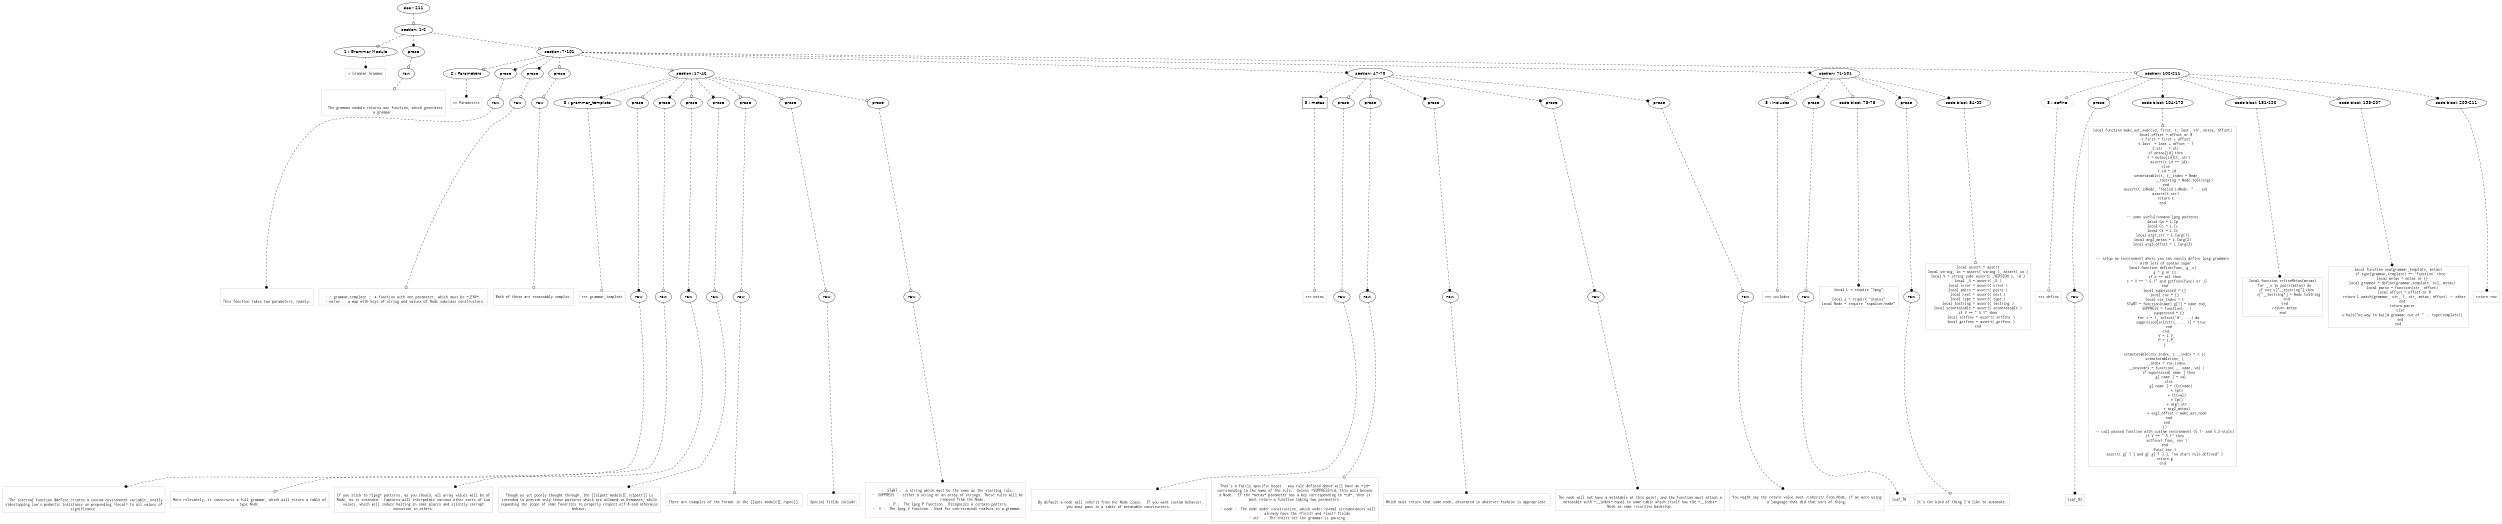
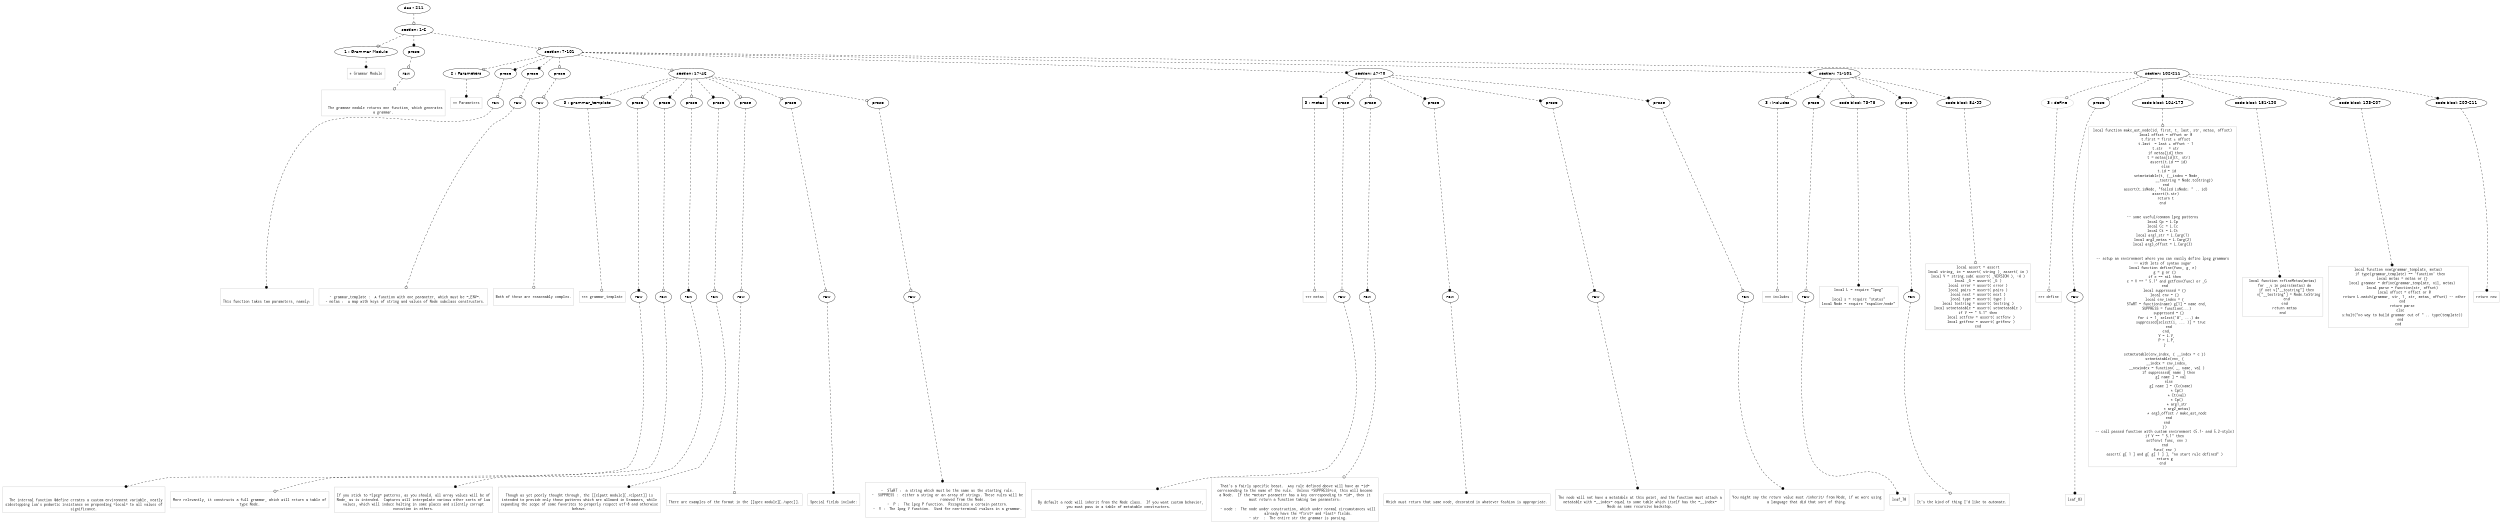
  digraph {
    node [fontname=Helvetica]
    edge [arrowhead=odot style=dashed]
    n1 [label="section: 1-6"]
    n2 [label="1 : Grammar Module"]
    n3 [label=prose]
    n4 [label="section: 7-101"]
    n5 [label=raw]
    n6 [label="2 : Parameters"]
    n7 [label=prose]
    n8 [label=prose]
    n9 [label=prose]
    n10 [label="section: 17-46"]
    n11 [label="section: 47-70"]
    n12 [label="section: 71-101"]
    n13 [label="section: 102-211"]
    n14 [label=raw]
    n15 [label=raw]
    n16 [label=raw]
    n17 [label="3 : grammar_template"]
    n18 [label=prose]
    n19 [label=prose]
    n20 [label=prose]
    n21 [label=prose]
    n22 [label=prose]
    n23 [label=prose]
    n24 [label=prose]
    n25 [label=raw]
    n26 [label=raw]
    n27 [label=raw]
    n28 [label=raw]
    n29 [label=raw]
    n30 [label=raw]
    n31 [label=raw]
    n32 [label="3 : metas" shape=box]
    n33 [label=prose]
    n34 [label=prose]
    n35 [label=prose]
    n36 [label=prose]
    n37 [label=prose]
    n38 [label=raw]
    n39 [label=raw]
    n40 [label=raw]
    n41 [label=raw]
    n42 [label=raw]
    n43 [label="3 : includes"]
    n44 [label=prose]
    n45 [label="code block 73-78"]
    n46 [label=prose]
    n47 [label="code block 84-99"]
    n48 [label=raw]
    n49 [label=raw]
    n50 [label=raw]
    n51 [color=Gray label="3 : define"]
    n52 [label=prose]
    n53 [label="code block 104-179"]
    n54 [label="code block 181-190"]
    n55 [label="code block 193-207"]
    n56 [label="code block 209-211"]
-   n57 [color=Gray fontname=Inconsolata label="* Grammar Grammar" shape=rectangle]
+   n57 [color=Gray fontname=Inconsolata label="* Grammar Module" shape=rectangle]
    n58 [color=Gray fontname=Inconsolata label="\n\n\n  The grammar module returns one function, which generates\na grammar.\n" shape=rectangle]
    n59 [color=Gray fontname=Inconsolata label="** Parameters" shape=rectangle]
    n60 [color=Gray fontname=Inconsolata label="\n\nThis function takes two parameters, namely:\n" shape=rectangle]
    n61 [color=Gray fontname=Inconsolata label="\n  - grammar_template :  A function with one parameter, which must be =_ENV=.\n  - metas :  A map with keys of string and values of Node subclass constructors.\n" shape=rectangle]
    n62 [color=Gray fontname=Inconsolata label="\nBoth of these are reasonably complex.\n\n" shape=rectangle]
    n63 [color=Gray fontname=Inconsolata label="*** grammar_template" shape=rectangle]
    n64 [color=Gray fontname=Inconsolata label="\n\n  The internal function @define creates a custom environment variable, neatly\nsidestepping lua's pedantic insistance on prepending =local= to all values of\nsignificance.\n" shape=rectangle]
    n65 [color=Gray fontname=Inconsolata label="\nMore relevantly, it constructs a full grammar, which will return a table of\ntype Node.\n" shape=rectangle]
    n66 [color=Gray fontname=Inconsolata label="\nIf you stick to =lpeg= patterns, as you should, all array values will be of\nNode, as is intended.  Captures will interpolate various other sorts of Lua\nvalues, which will induce halting in some places and silently corrupt\nexecution in others.\n" shape=rectangle]
    n67 [color=Gray fontname=Inconsolata label="\nThough as yet poorly thought through, the [[elpatt module][./elpatt]] is\nintended to provide only those patterns which are allowed in Grammars, while\nexpanding the scope of some favorites to properly respect utf-8 and otherwise\nbehave.\n" shape=rectangle]
    n68 [color=Gray fontname=Inconsolata label="\nThere are examples of the format in the [[spec module][./spec]].\n" shape=rectangle]
    n69 [color=Gray fontname=Inconsolata label="\nSpecial fields include:\n" shape=rectangle]
    n70 [color=Gray fontname=Inconsolata label="\n  -  START :  a string which must be the same as the starting rule.\n  -  SUPPRESS :  either a string or an array of strings. These rules will be\n                 removed from the Node.\n  -  P :  The lpeg P function.  Recognizes a certain pattern.\n  -  V :  The lpeg V function.  Used for non-terminal rvalues in a grammar.\n\n" shape=rectangle]
    n71 [color=Gray fontname=Inconsolata label="*** metas" shape=rectangle]
    n72 [color=Gray fontname=Inconsolata label="\n\n  By default a node will inherit from the Node class.  If you want custom behavior,\nyou must pass in a table of metatable constructors.\n" shape=rectangle]
    n73 [color=Gray fontname=Inconsolata label="\nThat's a fairly specific beast.  Any rule defined above will have an =id=\ncorresonding to the name of the rule.  Unless =SUPPRESS=ed, this will become\na Node.  If the =metas= parameter has a key corresponding to =id=, then it\nmust return a function taking two parameters:\n\n   - node :  The node under construction, which under normal circumstances will\n             already have the =first= and =last= fields.\n   - str  :  The entire str the grammar is parsing.\n" shape=rectangle]
    n74 [color=Gray fontname=Inconsolata label="\nWhich must return that same node, decorated in whatever fashion is appropriate.\n" shape=rectangle]
    n75 [color=Gray fontname=Inconsolata label="\nThe node will not have a metatable at this point, and the function must attach a\nmetatable with =__index= equal to some table which itself has the =__index=\nNode as some recursive backstop.\n" shape=rectangle]
    n76 [color=Gray fontname=Inconsolata label="\nYou might say the return value must /inherit/ from Node, if we were using\na language that did that sort of thing.\n\n" shape=rectangle]
    n77 [color=Gray fontname=Inconsolata label="*** includes" shape=rectangle]
    n78 [color=Gray fontname=Inconsolata label="local L = require \"lpeg\"\n\nlocal s = require \"status\"\nlocal Node = require \"espalier/node\"" shape=rectangle]
    n79 [color=Gray fontname=Inconsolata label="local assert = assert\nlocal string, io = assert( string ), assert( io )\nlocal V = string.sub( assert( _VERSION ), -4 )\nlocal _G = assert( _G )\nlocal error = assert( error )\nlocal pairs = assert( pairs )\nlocal next = assert( next )\nlocal type = assert( type )\nlocal tostring = assert( tostring )\nlocal setmetatable = assert( setmetatable )\nif V == \" 5.1\" then\n   local setfenv = assert( setfenv )\n   local getfenv = assert( getfenv )\nend" shape=rectangle]
    leaf_70 [color=Gray fontname=Inconsolata shape=rectangle]
    n81 [color=Gray fontname=Inconsolata label="\nIt's the kind of thing I'd like to automate.\n" shape=rectangle]
    n82 [color=Gray fontname=Inconsolata label="*** define" shape=rectangle]
    n83 [color=Gray fontname=Inconsolata label="local function make_ast_node(id, first, t, last, str, metas, offset)\n   local offset = offset or 0\n   t.first = first + offset\n   t.last  = last + offset - 1\n   t.str   = str\n   if metas[id] then\n      t = metas[id](t, str)\n      assert(t.id == id)\n   else\n    t.id = id\n    setmetatable(t, {__index = Node,\n                     __tostring = Node.toString})\n   end\n   assert(t.isNode, \"failed isNode: \" .. id)\n   assert(t.str)\n   return t\nend\n\n\n-- some useful/common lpeg patterns\nlocal Cp = L.Cp\nlocal Cc = L.Cc\nlocal Ct = L.Ct\nlocal arg1_str = L.Carg(1)\nlocal arg2_metas = L.Carg(2)\nlocal arg3_offset = L.Carg(3)\n\n\n-- setup an environment where you can easily define lpeg grammars\n-- with lots of syntax sugar\nlocal function define(func, g, e)\n  g = g or {}\n  if e == nil then\n    e = V == \" 5.1\" and getfenv(func) or _G\n  end\n  local suppressed = {}\n  local env = {}\n  local env_index = {\n    START = function(name) g[1] = name end,\n    SUPPRESS = function(...)\n      suppressed = {}\n      for i = 1, select('#', ...) do\n        suppressed[select(i, ... )] = true\n      end\n    end,\n    V = L.V,\n    P = L.P,\n  }\n\n  setmetatable(env_index, { __index = e })\n  setmetatable(env, {\n    __index = env_index,\n    __newindex = function( _, name, val )\n      if suppressed[ name ] then\n        g[ name ] = val\n      else\n        g[ name ] = (Cc(name)\n              * Cp()\n              * Ct(val)\n              * Cp()\n              * arg1_str\n              * arg2_metas)\n              * arg3_offset / make_ast_node\n      end\n    end\n  })\n  -- call passed function with custom environment (5.1- and 5.2-style)\n  if V == \" 5.1\" then\n    setfenv( func, env )\n  end\n  func( env )\n  assert( g[ 1 ] and g[ g[ 1 ] ], \"no start rule defined\" )\n  return g\nend" shape=rectangle]
    n84 [color=Gray fontname=Inconsolata label="local function refineMetas(metas)\n  for _,v in pairs(metas) do\n    if not v[\"__tostring\"] then\n      v[\"__tostring\"] = Node.toString\n    end\n  end\n  return metas\nend" shape=rectangle]
    n85 [color=Gray fontname=Inconsolata label="local function new(grammar_template, metas)\n  if type(grammar_template) == 'function' then\n    local metas = metas or {}\n    local grammar = define(grammar_template, nil, metas)\n    local parse = function(str, offset)\n      local offset = offset or 0\n      return L.match(grammar, str, 1, str, metas, offset) -- other\n    end\n    return parse\n  else\n    s:halt(\"no way to build grammar out of \" .. type(template))\n  end\nend" shape=rectangle]
    n86 [color=Gray fontname=Inconsolata label="return new" shape=rectangle]
    leaf_83 [color=Gray fontname=Inconsolata shape=rectangle]
    n88 [label="doc - 211"]
    subgraph sub_1 {
      rank=same
      n1
    }
    subgraph sub_2 {
      rank=same
      n2
      n3
      n4
    }
    subgraph sub_3 {
      rank=same
      n5
    }
    subgraph sub_4 {
      rank=same
      n6
      n7
      n8
      n9
      n10
      n11
      n12
      n13
    }
    subgraph sub_5 {
      rank=same
      n14
    }
    subgraph sub_6 {
      rank=same
      n15
    }
    subgraph sub_7 {
      rank=same
      n16
    }
    subgraph sub_8 {
      rank=same
      n17
      n18
      n19
      n20
      n21
      n22
      n23
      n24
    }
    subgraph sub_9 {
      rank=same
      n25
    }
    subgraph sub_10 {
      rank=same
      n26
    }
    subgraph sub_11 {
      rank=same
      n27
    }
    subgraph sub_12 {
      rank=same
      n28
    }
    subgraph sub_13 {
      rank=same
      n29
    }
    subgraph sub_14 {
      rank=same
      n30
    }
    subgraph sub_15 {
      rank=same
      n31
    }
    subgraph sub_16 {
      rank=same
      n32
      n33
      n34
      n35
      n36
      n37
    }
    subgraph sub_17 {
      rank=same
      n38
    }
    subgraph sub_18 {
      rank=same
      n39
    }
    subgraph sub_19 {
      rank=same
      n40
    }
    subgraph sub_20 {
      rank=same
      n41
    }
    subgraph sub_21 {
      rank=same
      n42
    }
    subgraph sub_22 {
      rank=same
      n43
      n44
      n45
      n46
      n47
    }
    subgraph sub_23 {
      rank=same
      n48
    }
    subgraph sub_24 {
      rank=same
      n49
    }
    subgraph sub_25 {
      rank=same
      n50
    }
    subgraph sub_26 {
      rank=same
      n51
      n52
      n53
      n54
      n55
      n56
    }
    n1 -> n2
    n1 -> n3 [arrowhead=dot]
    n1 -> n4
    n2 -> n57 [arrowhead=dot]
    n3 -> n5
    n4 -> n6
    n4 -> n7 [arrowhead=dot]
    n4 -> n8 [arrowhead=dot]
    n4 -> n9
    n4 -> n10
    n4 -> n11 [arrowhead=dot]
    n4 -> n12 [arrowhead=dot]
    n4 -> n13
    n5 -> n58
    n6 -> n59 [arrowhead=dot]
    n7 -> n14
    n8 -> n15
    n9 -> n16
    n10 -> n17 [arrowhead=dot]
    n10 -> n18
    n10 -> n19 [arrowhead=dot]
    n10 -> n20
    n10 -> n21 [arrowhead=dot]
    n10 -> n22
    n10 -> n23
    n10 -> n24
    n11 -> n32 [arrowhead=dot]
    n11 -> n33
    n11 -> n34
    n11 -> n35 [arrowhead=dot]
    n11 -> n36 [arrowhead=dot]
    n11 -> n37 [arrowhead=dot]
    n12 -> n43
    n12 -> n44 [arrowhead=dot]
    n12 -> n45
    n12 -> n46 [arrowhead=dot]
    n12 -> n47 [arrowhead=dot]
    n13 -> n51
    n13 -> n52
    n13 -> n53 [arrowhead=dot]
    n13 -> n54
    n13 -> n55
    n13 -> n56 [arrowhead=dot]
    n14 -> n60 [arrowhead=dot]
    n15 -> n61
    n16 -> n62
    n17 -> n63
    n18 -> n25 [arrowhead=dot]
    n19 -> n26
    n20 -> n27 [arrowhead=dot]
    n21 -> n28
    n22 -> n29
    n23 -> n30
    n24 -> n31
    n25 -> n64 [arrowhead=dot]
    n26 -> n65
    n27 -> n66 [arrowhead=dot]
    n28 -> n67 [arrowhead=dot]
    n29 -> n68
    n30 -> n69 [arrowhead=dot]
    n31 -> n70 [arrowhead=dot]
    n32 -> n71
    n33 -> n38
    n34 -> n39 [arrowhead=dot]
    n35 -> n40 [arrowhead=dot]
    n36 -> n41 [arrowhead=dot]
    n37 -> n42
    n38 -> n72 [arrowhead=dot]
    n39 -> n73
    n40 -> n74 [arrowhead=dot]
    n41 -> n75 [arrowhead=dot]
    n42 -> n76 [arrowhead=dot]
    n43 -> n77
    n44 -> n49
    n45 -> n78 [arrowhead=dot]
    n46 -> n50 [arrowhead=dot]
    n47 -> n79
    n48 -> leaf_83 [arrowhead=dot]
    n49 -> leaf_70 [arrowhead=dot]
    n50 -> n81
    n51 -> n82
    n52 -> n48 [arrowhead=dot]
    n53 -> n83
    n54 -> n84 [arrowhead=dot]
    n55 -> n85 [arrowhead=dot]
    n56 -> n86 [arrowhead=dot]
    n88 -> n1
  }
